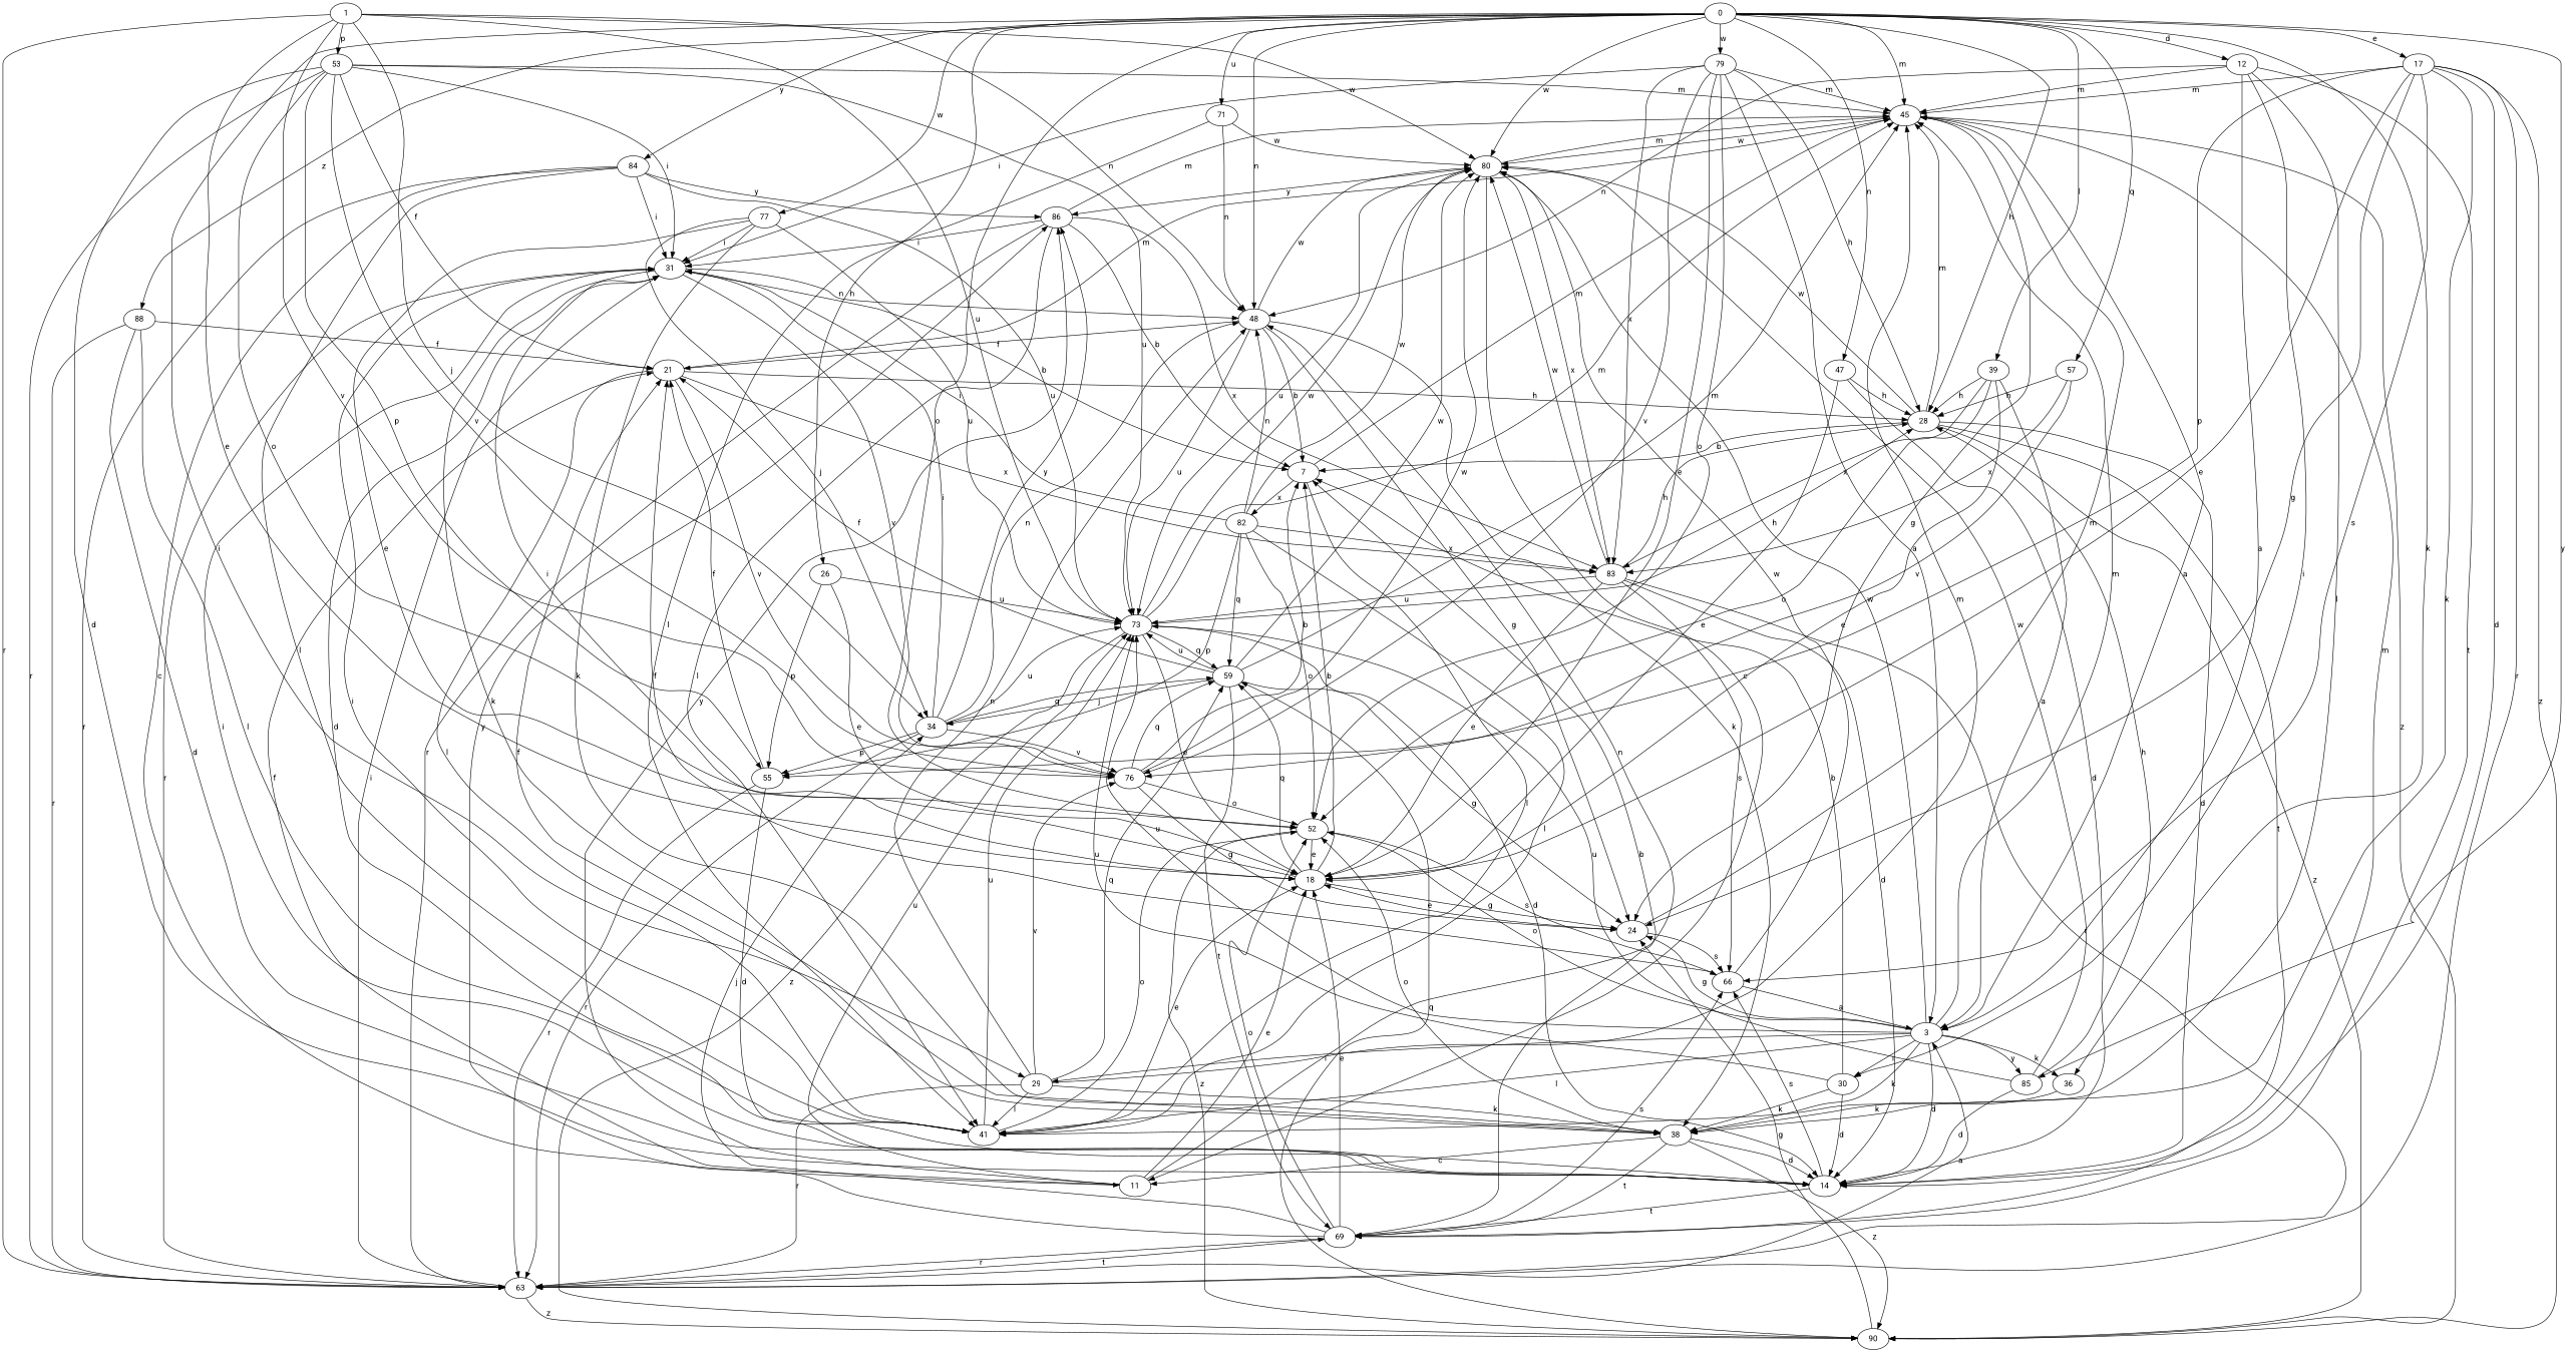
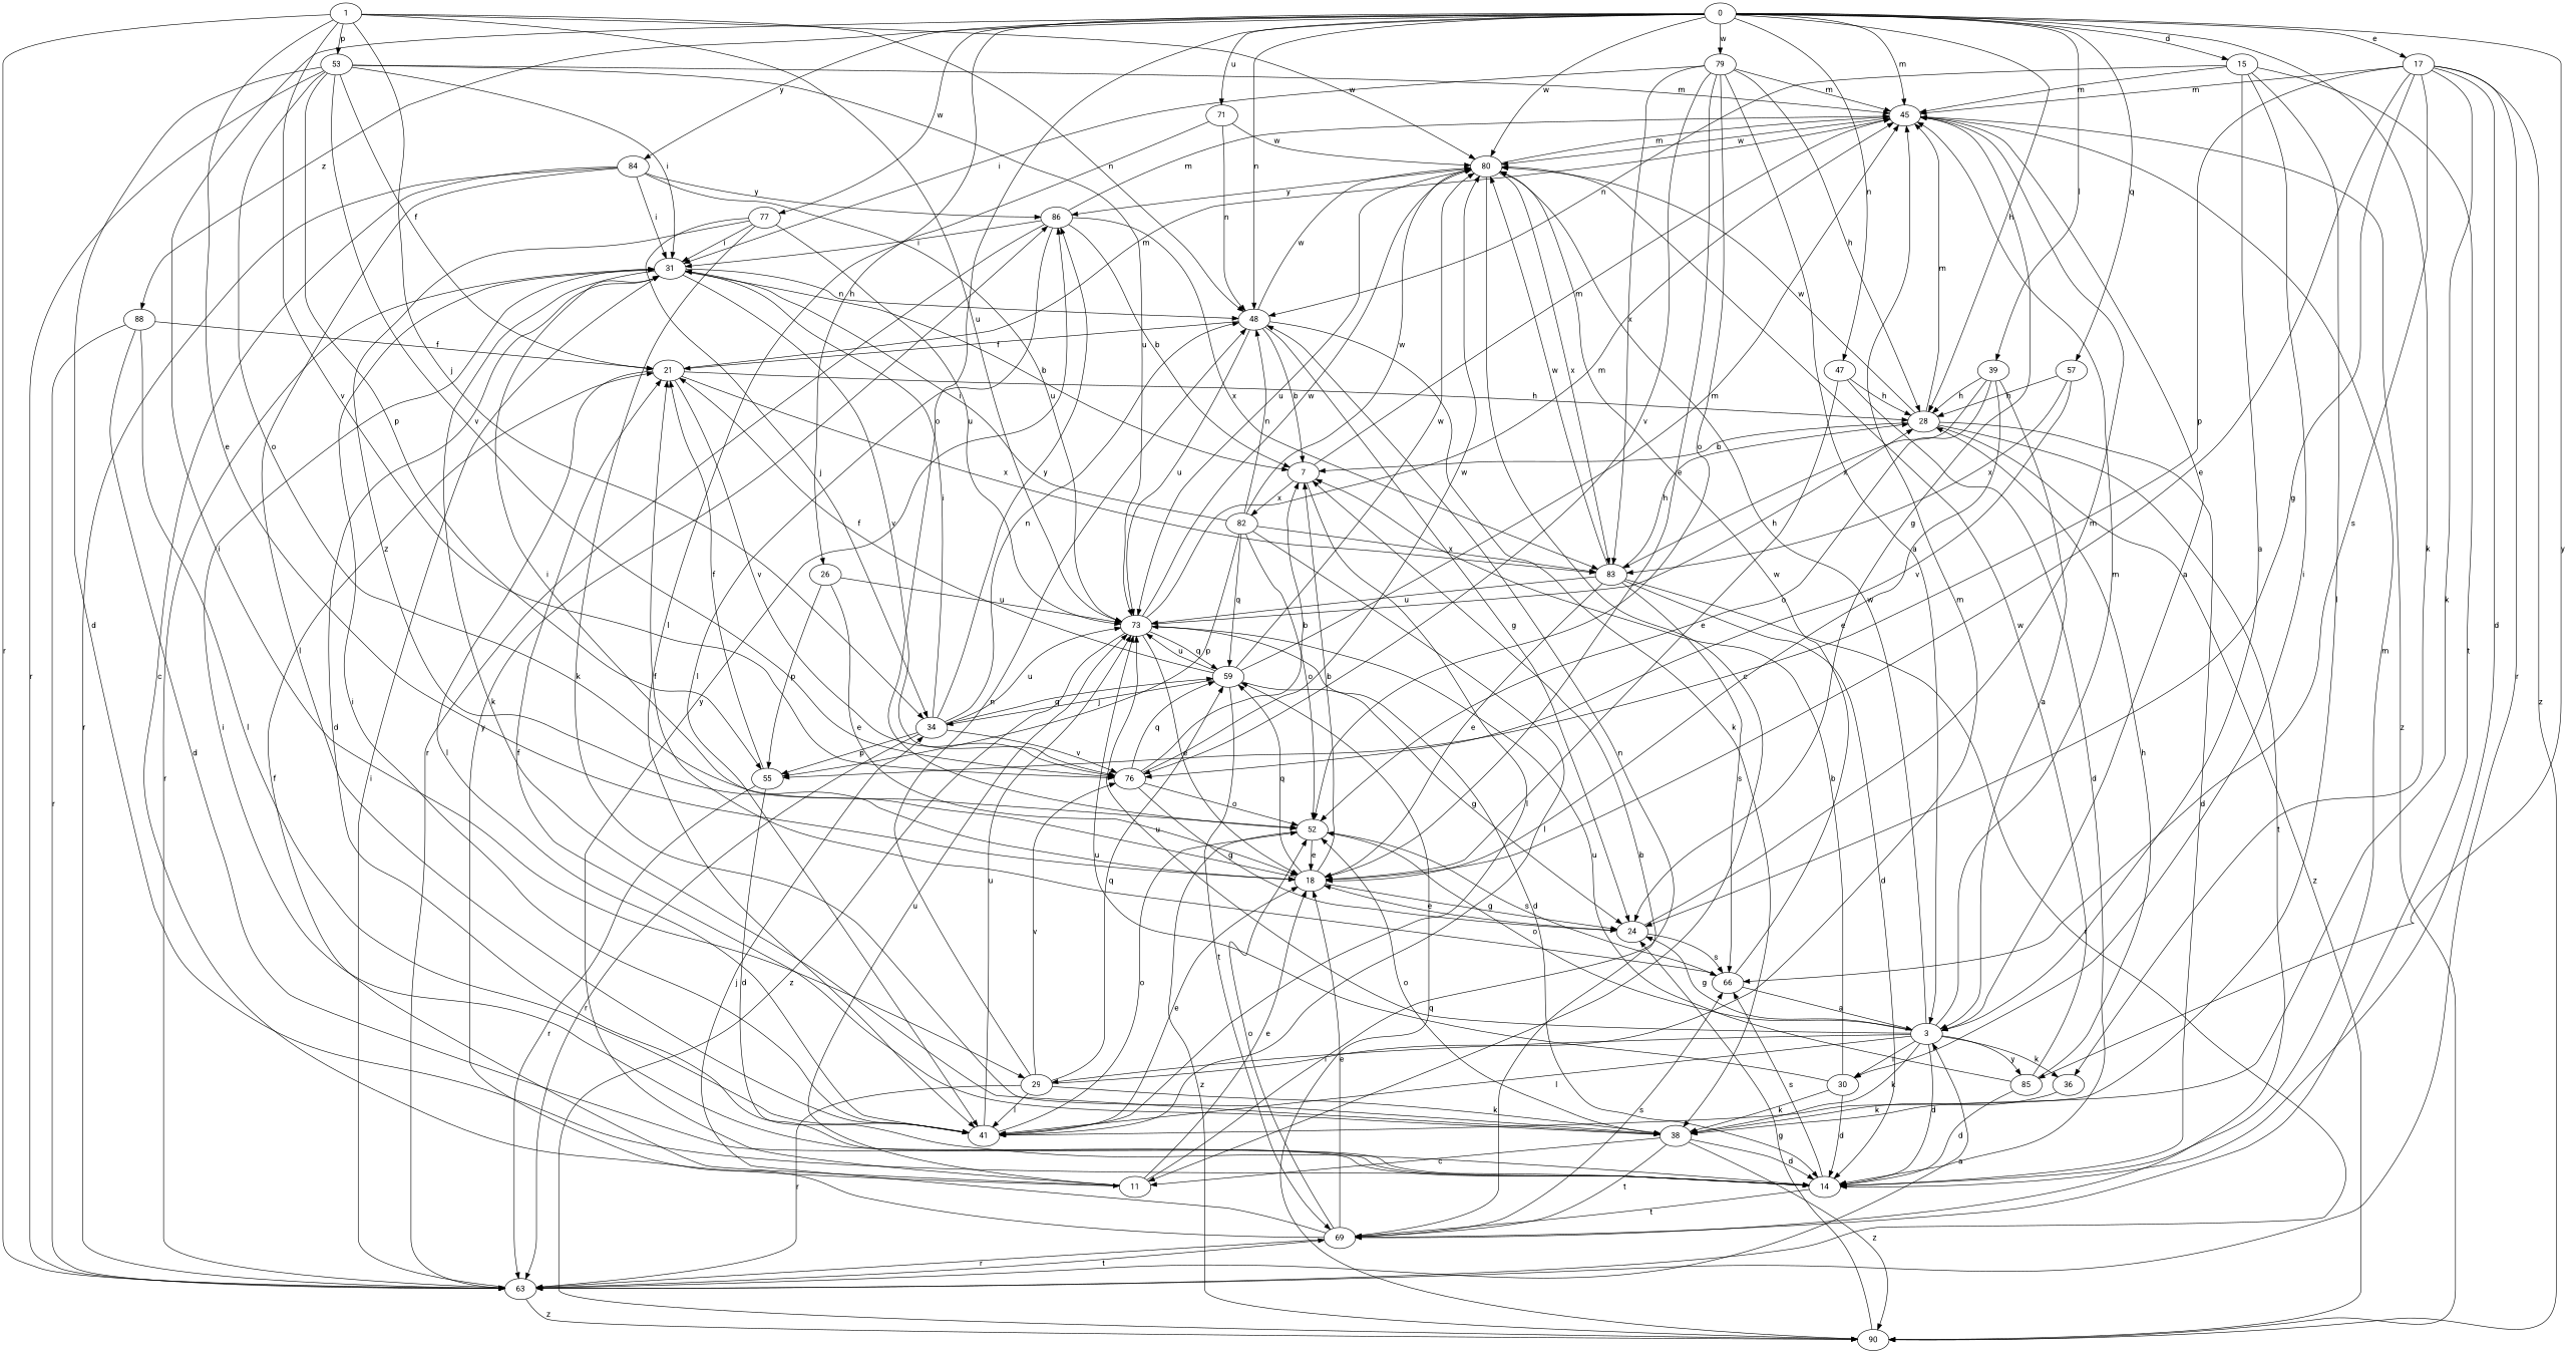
  strict digraph {
    fontname=Roboto
    node [fontname=Roboto]
    edge [fontname=Roboto]
    0
-   12
+   12 [label=15]
    17
    26
    28
    29
    36
    39
    45
    47
    48
    52
    57
    71
    77
    79
    80
    84
    85
    88
    3
    30
    41
    69
    18
    63
    14
    24
    38
    66
    55
    90
    73
    7
    76
    59
    83
    21
    34
    31
    11
    86
    1
    53
    82
    0 -> 12 [label=d]
    0 -> 17 [label=e]
    0 -> 26 [label=h]
    0 -> 28 [label=h]
    0 -> 29 [label=i]
    0 -> 36 [label=k]
    0 -> 39 [label=l]
    0 -> 45 [label=m]
    0 -> 47 [label=n]
    0 -> 48 [label=n]
    0 -> 52 [label=o]
    0 -> 57 [label=q]
    0 -> 71 [label=u]
    0 -> 77 [label=w]
    0 -> 79 [label=w]
    0 -> 80 [label=w]
    0 -> 84 [label=y]
    0 -> 85 [label=y]
    0 -> 88 [label=z]
    12 -> 45 [label=m]
    12 -> 48 [label=n]
    12 -> 3 [label=a]
    12 -> 30 [label=i]
    12 -> 41 [label=l]
    12 -> 69 [label=t]
    17 -> 45 [label=m]
    17 -> 18 [label=e]
    17 -> 63 [label=r]
    17 -> 14 [label=d]
    17 -> 24 [label=g]
    17 -> 38 [label=k]
    17 -> 66 [label=s]
    17 -> 55 [label=p]
    17 -> 90 [label=z]
    26 -> 18 [label=e]
    26 -> 55 [label=p]
    26 -> 73 [label=u]
    28 -> 45 [label=m]
    28 -> 80 [label=w]
    28 -> 69 [label=t]
    28 -> 14 [label=d]
    28 -> 90 [label=z]
    28 -> 7 [label=b]
    29 -> 45 [label=m]
    29 -> 48 [label=n]
    29 -> 41 [label=l]
    29 -> 63 [label=r]
    29 -> 38 [label=k]
    29 -> 76 [label=v]
    29 -> 59 [label=q]
    36 -> 38 [label=k]
    39 -> 28 [label=h]
    39 -> 52 [label=o]
    39 -> 3 [label=a]
    39 -> 18 [label=e]
    39 -> 83 [label=x]
    45 -> 80 [label=w]
    45 -> 3 [label=a]
    45 -> 24 [label=g]
    45 -> 90 [label=z]
    47 -> 28 [label=h]
    47 -> 18 [label=e]
    47 -> 14 [label=d]
    48 -> 80 [label=w]
    48 -> 24 [label=g]
    48 -> 38 [label=k]
    48 -> 73 [label=u]
    48 -> 7 [label=b]
    48 -> 21 [label=f]
    52 -> 18 [label=e]
    52 -> 66 [label=s]
    52 -> 90 [label=z]
    57 -> 28 [label=h]
    57 -> 76 [label=v]
    57 -> 83 [label=x]
    71 -> 48 [label=n]
    71 -> 80 [label=w]
    71 -> 41 [label=l]
-   77 -> 18 [label=e]
+   77 -> 18 [label=z]
    77 -> 38 [label=k]
    77 -> 73 [label=u]
    77 -> 34 [label=j]
    77 -> 31 [label=i]
    79 -> 28 [label=h]
    79 -> 45 [label=m]
    79 -> 52 [label=o]
    79 -> 3 [label=a]
    79 -> 18 [label=e]
    79 -> 76 [label=v]
    79 -> 83 [label=x]
    79 -> 31 [label=i]
    80 -> 45 [label=m]
    80 -> 73 [label=u]
    80 -> 83 [label=x]
    80 -> 11 [label=c]
    80 -> 86 [label=y]
    84 -> 41 [label=l]
    84 -> 63 [label=r]
    84 -> 73 [label=u]
    84 -> 31 [label=i]
    84 -> 11 [label=c]
    84 -> 86 [label=y]
    85 -> 28 [label=h]
    85 -> 80 [label=w]
    85 -> 14 [label=d]
    85 -> 73 [label=u]
    88 -> 41 [label=l]
    88 -> 63 [label=r]
    88 -> 14 [label=d]
    88 -> 21 [label=f]
    3 -> 29 [label=i]
    3 -> 36 [label=k]
    3 -> 45 [label=m]
    3 -> 52 [label=o]
    3 -> 80 [label=w]
    3 -> 85 [label=y]
    3 -> 30 [label=i]
    3 -> 41 [label=l]
    3 -> 14 [label=d]
    3 -> 24 [label=g]
    3 -> 38 [label=k]
    3 -> 73 [label=u]
    30 -> 14 [label=d]
    30 -> 38 [label=k]
    30 -> 73 [label=u]
    30 -> 7 [label=b]
    41 -> 52 [label=o]
    41 -> 18 [label=e]
    41 -> 73 [label=u]
    41 -> 31 [label=i]
    69 -> 52 [label=o]
    69 -> 18 [label=e]
    69 -> 63 [label=r]
    69 -> 66 [label=s]
    69 -> 7 [label=b]
    69 -> 34 [label=j]
    69 -> 86 [label=y]
    18 -> 24 [label=g]
    18 -> 7 [label=b]
    18 -> 59 [label=q]
    18 -> 31 [label=i]
    63 -> 3 [label=a]
    63 -> 69 [label=t]
    63 -> 90 [label=z]
    63 -> 31 [label=i]
    14 -> 45 [label=m]
    14 -> 69 [label=t]
    14 -> 66 [label=s]
    14 -> 31 [label=i]
    24 -> 45 [label=m]
    24 -> 18 [label=e]
    24 -> 66 [label=s]
    38 -> 52 [label=o]
    38 -> 69 [label=t]
    38 -> 14 [label=d]
    38 -> 90 [label=z]
    38 -> 21 [label=f]
    38 -> 11 [label=c]
    66 -> 80 [label=w]
    66 -> 3 [label=a]
    66 -> 21 [label=f]
    55 -> 63 [label=r]
    55 -> 14 [label=d]
    55 -> 21 [label=f]
    90 -> 24 [label=g]
    90 -> 59 [label=q]
    73 -> 28 [label=h]
    73 -> 45 [label=m]
    73 -> 80 [label=w]
    73 -> 18 [label=e]
    73 -> 14 [label=d]
    73 -> 90 [label=z]
    73 -> 59 [label=q]
    7 -> 45 [label=m]
    7 -> 41 [label=l]
    7 -> 82 [label=x]
    76 -> 52 [label=o]
    76 -> 80 [label=w]
    76 -> 24 [label=g]
    76 -> 7 [label=b]
    76 -> 59 [label=q]
    59 -> 45 [label=m]
    59 -> 80 [label=w]
    59 -> 69 [label=t]
    59 -> 24 [label=g]
    59 -> 73 [label=u]
    59 -> 21 [label=f]
    59 -> 34 [label=j]
    83 -> 28 [label=h]
    83 -> 80 [label=w]
    83 -> 18 [label=e]
    83 -> 63 [label=r]
    83 -> 14 [label=d]
    83 -> 66 [label=s]
    83 -> 73 [label=u]
    21 -> 28 [label=h]
    21 -> 45 [label=m]
    21 -> 41 [label=l]
    21 -> 76 [label=v]
    21 -> 83 [label=x]
    34 -> 48 [label=n]
    34 -> 63 [label=r]
    34 -> 55 [label=p]
    34 -> 73 [label=u]
    34 -> 76 [label=v]
    34 -> 59 [label=q]
    34 -> 31 [label=i]
    34 -> 86 [label=y]
    31 -> 48 [label=n]
    31 -> 63 [label=r]
    31 -> 14 [label=d]
    31 -> 38 [label=k]
    31 -> 7 [label=b]
    31 -> 76 [label=v]
    11 -> 48 [label=n]
    11 -> 18 [label=e]
    11 -> 73 [label=u]
    11 -> 21 [label=f]
    11 -> 86 [label=y]
    86 -> 45 [label=m]
    86 -> 41 [label=l]
    86 -> 63 [label=r]
    86 -> 7 [label=b]
    86 -> 83 [label=x]
    86 -> 31 [label=i]
    1 -> 48 [label=n]
    1 -> 80 [label=w]
    1 -> 18 [label=e]
    1 -> 63 [label=r]
    1 -> 73 [label=u]
    1 -> 76 [label=v]
    1 -> 34 [label=j]
    1 -> 53 [label=p]
    53 -> 45 [label=m]
    53 -> 52 [label=o]
    53 -> 63 [label=r]
    53 -> 14 [label=d]
    53 -> 55 [label=p]
    53 -> 73 [label=u]
    53 -> 76 [label=v]
    53 -> 21 [label=f]
    53 -> 31 [label=i]
    82 -> 48 [label=n]
    82 -> 52 [label=o]
    82 -> 80 [label=w]
    82 -> 41 [label=l]
    82 -> 55 [label=p]
    82 -> 59 [label=q]
    82 -> 83 [label=x]
    82 -> 31 [label=i]
  }
